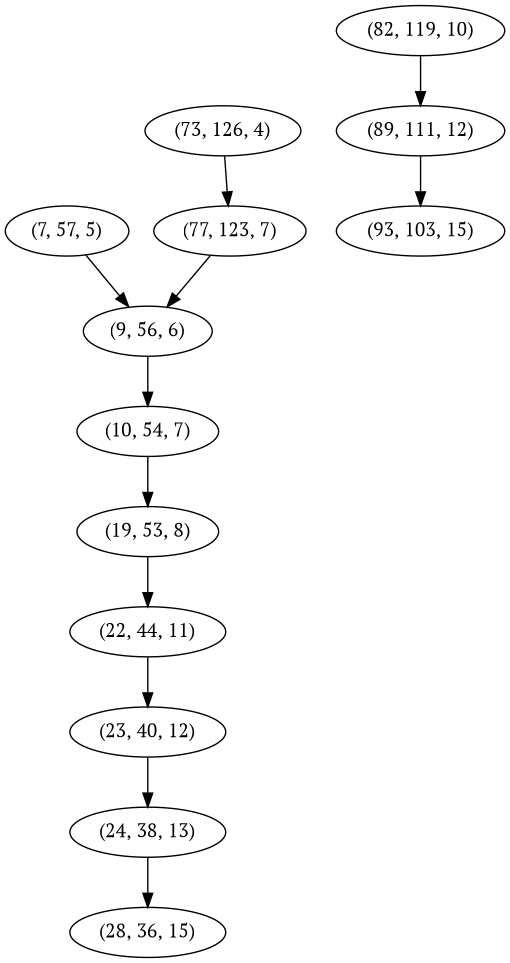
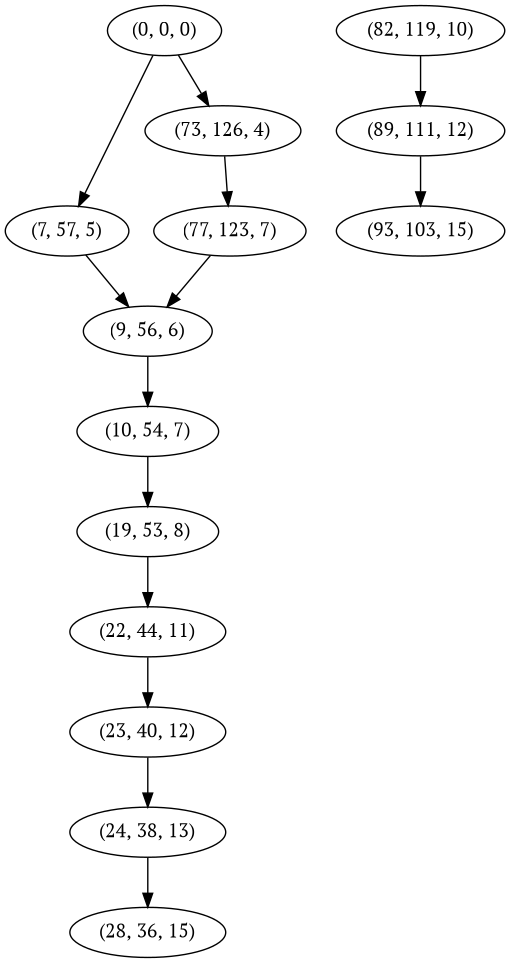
  digraph {
    fontname="PT Serif"
    node [fontname="PT Serif"]
    edge [fontname="PT Serif"]
+   "(0, 0, 0)"
    "(7, 57, 5)"
    "(73, 126, 4)"
    "(9, 56, 6)"
    "(77, 123, 7)"
    "(10, 54, 7)"
    "(19, 53, 8)"
    "(22, 44, 11)"
    "(23, 40, 12)"
    "(24, 38, 13)"
    "(28, 36, 15)"
    "(82, 119, 10)"
    "(89, 111, 12)"
    n14 [label="(93, 103, 15)"]
+   "(0, 0, 0)" -> "(7, 57, 5)"
+   "(0, 0, 0)" -> "(73, 126, 4)"
    "(7, 57, 5)" -> "(9, 56, 6)"
    "(73, 126, 4)" -> "(77, 123, 7)"
    "(9, 56, 6)" -> "(10, 54, 7)"
    "(77, 123, 7)" -> "(9, 56, 6)"
    "(10, 54, 7)" -> "(19, 53, 8)"
    "(19, 53, 8)" -> "(22, 44, 11)"
    "(22, 44, 11)" -> "(23, 40, 12)"
    "(23, 40, 12)" -> "(24, 38, 13)"
    "(24, 38, 13)" -> "(28, 36, 15)"
    "(82, 119, 10)" -> "(89, 111, 12)"
    "(89, 111, 12)" -> n14
  }
